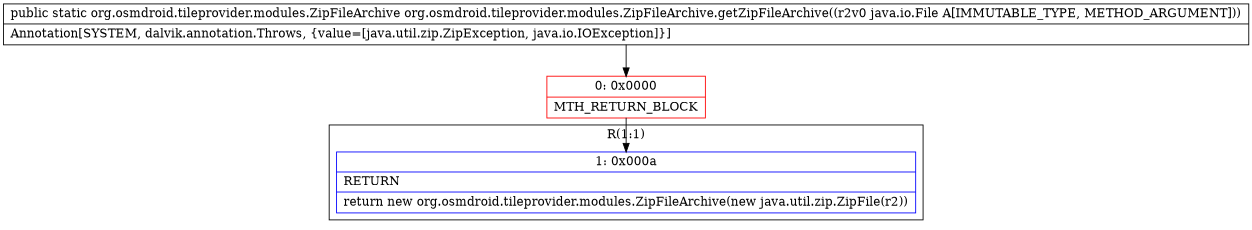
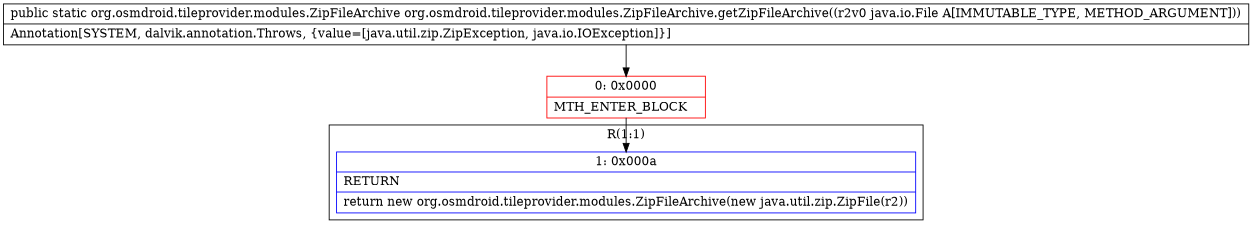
  digraph {
    node [shape=record]
    n1 [color=blue label="{1\:\ 0x000a|RETURN\l|return new org.osmdroid.tileprovider.modules.ZipFileArchive(new java.util.zip.ZipFile(r2))\l}"]
-   n2 [color=red label="{0\:\ 0x0000|MTH_RETURN_BLOCK\l}"]
+   n2 [color=red label="{0\:\ 0x0000|MTH_ENTER_BLOCK\l}"]
    n3 [label="{public static org.osmdroid.tileprovider.modules.ZipFileArchive org.osmdroid.tileprovider.modules.ZipFileArchive.getZipFileArchive((r2v0 java.io.File A[IMMUTABLE_TYPE, METHOD_ARGUMENT]))  | Annotation[SYSTEM, dalvik.annotation.Throws, \{value=[java.util.zip.ZipException, java.io.IOException]\}]\l}"]
    subgraph cluster_1 {
      label="R(1:1)"
      n1
    }
    n2 -> n1
    n3 -> n2
  }
